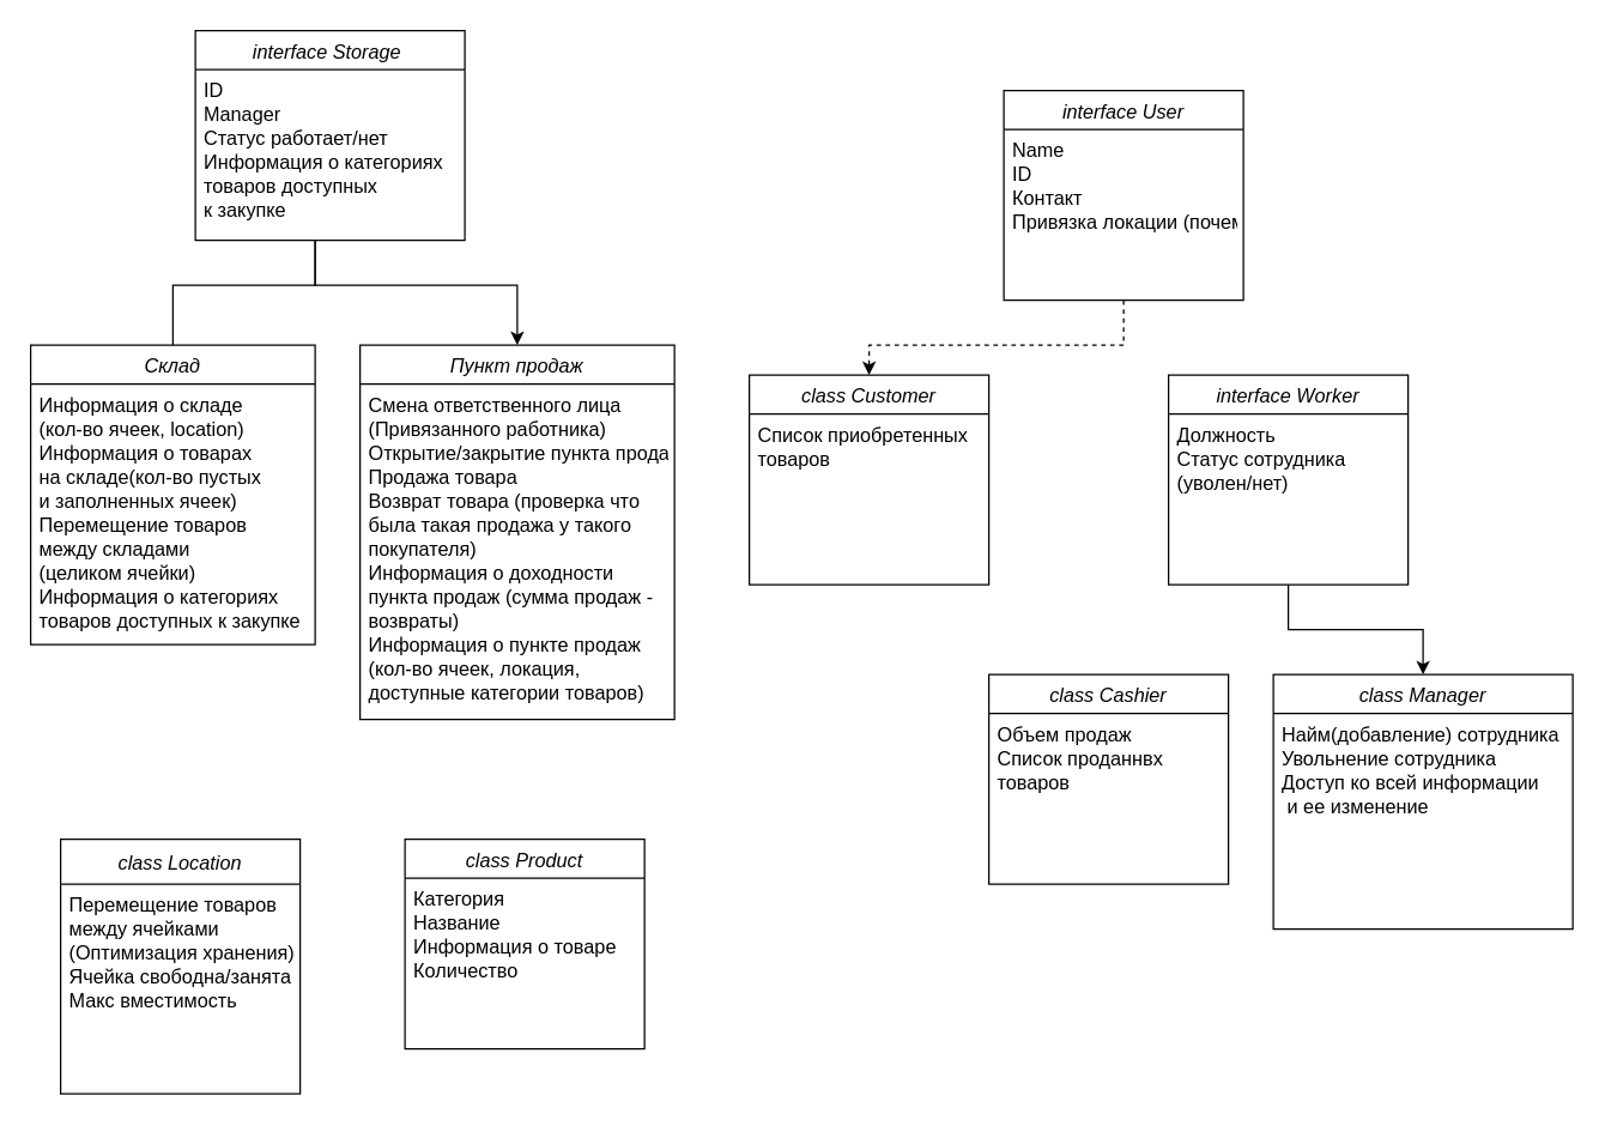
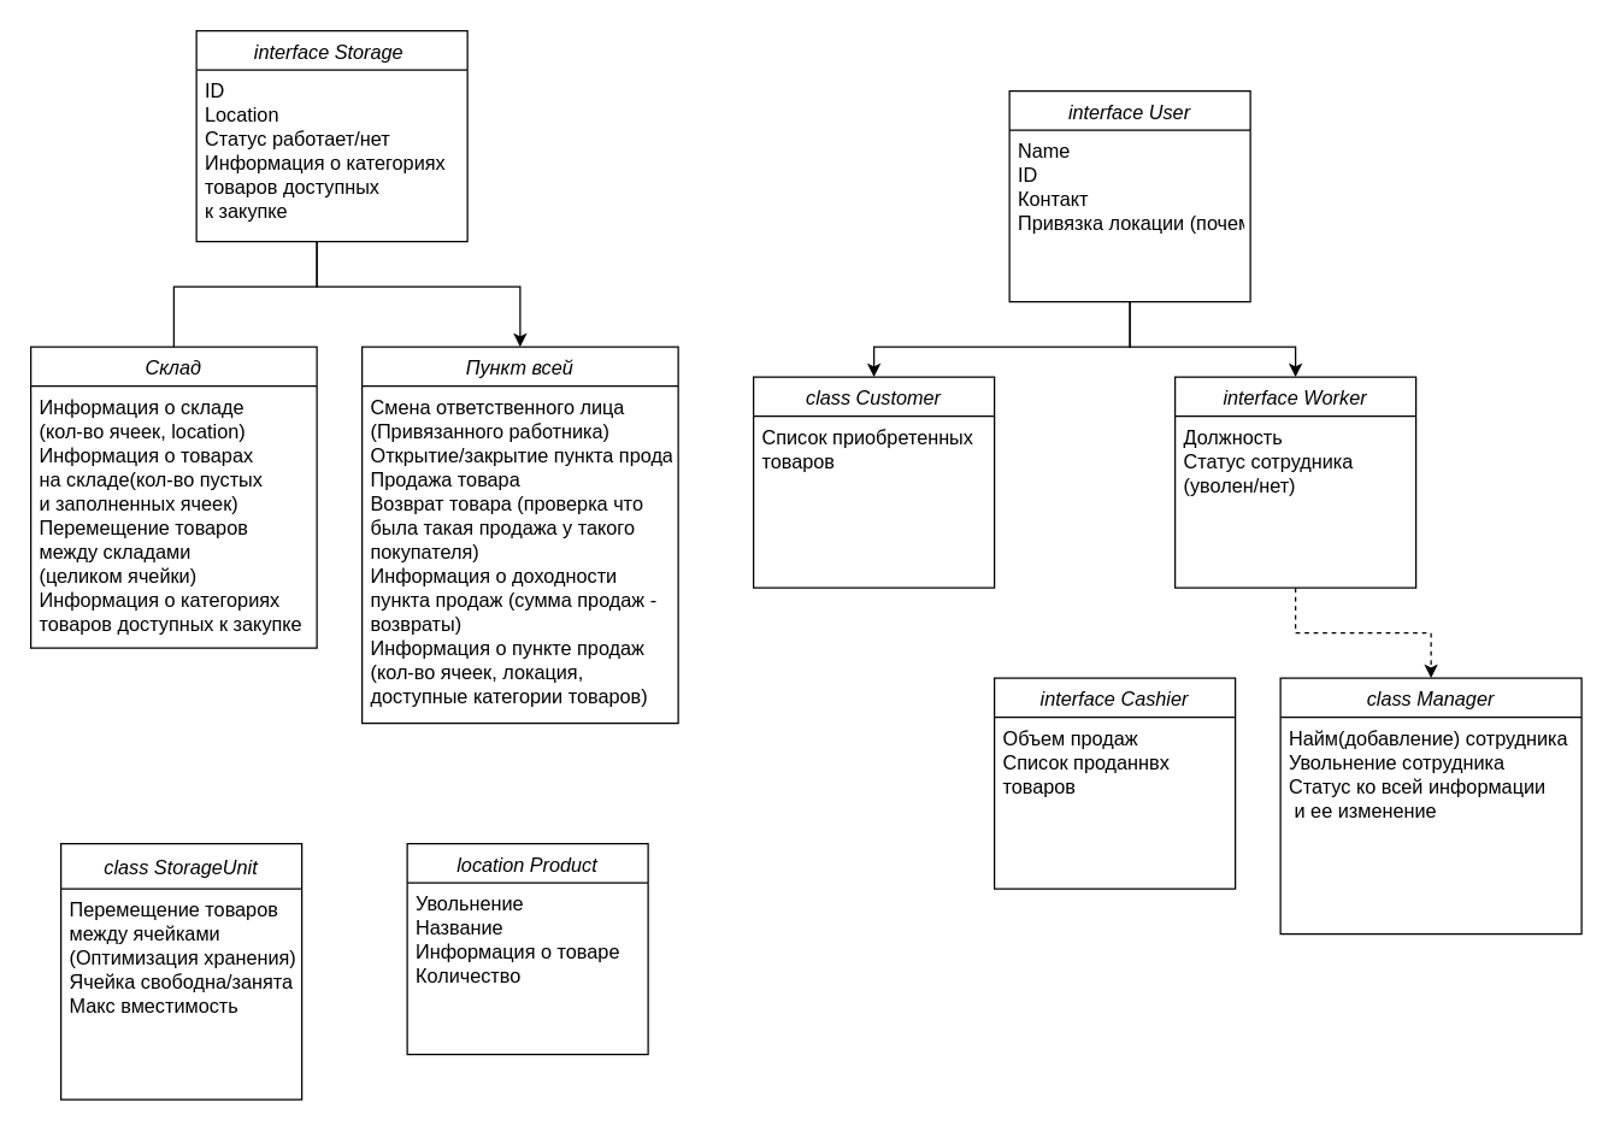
  <mxCell id="0" />
  <mxCell id="1" parent="0" />
  <mxCell id="2" value="Склад" style="swimlane;fontStyle=2;align=center;verticalAlign=top;childLayout=stackLayout;horizontal=1;startSize=26;horizontalStack=0;resizeParent=1;resizeLast=0;collapsible=1;marginBottom=0;rounded=0;shadow=0;strokeWidth=1;fontSize=13;" parent="1" vertex="1"><mxGeometry x="20" y="230" width="190" height="200" as="geometry"><mxRectangle x="230" y="140" width="160" height="26" as="alternateBounds" /></mxGeometry></mxCell>
  <mxCell id="3" value="Информация о складе&#10;(кол-во ячеек, location) &#10;Информация о товарах &#10;на складе(кол-во пустых &#10;и заполненных ячеек)&#10;Перемещение товаров&#10;между складами&#10;(целиком ячейки)&#10;Информация о категориях &#10;товаров доступных к закупке" style="text;align=left;verticalAlign=top;spacingLeft=4;spacingRight=4;overflow=hidden;rotatable=0;points=[[0,0.5],[1,0.5]];portConstraint=eastwest;fontSize=13;" parent="2" vertex="1"><mxGeometry y="26" width="190" height="174" as="geometry" /></mxCell>
- <mxCell id="4" value="class Location" style="swimlane;fontStyle=2;align=center;verticalAlign=middle;childLayout=stackLayout;horizontal=1;startSize=30;horizontalStack=0;resizeParent=1;resizeLast=0;collapsible=1;marginBottom=0;rounded=0;shadow=0;strokeWidth=1;fontSize=13;" parent="1" vertex="1"><mxGeometry x="40" y="560" width="160" height="170" as="geometry"><mxRectangle x="230" y="140" width="160" height="26" as="alternateBounds" /></mxGeometry></mxCell>
+ <mxCell id="4" value="class StorageUnit" style="swimlane;fontStyle=2;align=center;verticalAlign=middle;childLayout=stackLayout;horizontal=1;startSize=30;horizontalStack=0;resizeParent=1;resizeLast=0;collapsible=1;marginBottom=0;rounded=0;shadow=0;strokeWidth=1;fontSize=13;" parent="1" vertex="1"><mxGeometry x="40" y="560" width="160" height="170" as="geometry"><mxRectangle x="230" y="140" width="160" height="26" as="alternateBounds" /></mxGeometry></mxCell>
  <mxCell id="5" value="Перемещение товаров&#10;между ячейками &#10;(Оптимизация хранения)&#10;Ячейка свободна/занята&#10;Макс вместимость" style="text;align=left;verticalAlign=top;spacingLeft=4;spacingRight=4;overflow=hidden;rotatable=0;points=[[0,0.5],[1,0.5]];portConstraint=eastwest;fontSize=13;" parent="4" vertex="1"><mxGeometry y="30" width="160" height="130" as="geometry" /></mxCell>
- <mxCell id="6" value="class Product" style="swimlane;fontStyle=2;align=center;verticalAlign=top;childLayout=stackLayout;horizontal=1;startSize=26;horizontalStack=0;resizeParent=1;resizeLast=0;collapsible=1;marginBottom=0;rounded=0;shadow=0;strokeWidth=1;fontSize=13;" parent="1" vertex="1"><mxGeometry x="270" y="560" width="160" height="140" as="geometry"><mxRectangle x="230" y="140" width="160" height="26" as="alternateBounds" /></mxGeometry></mxCell>
- <mxCell id="7" value="Категория&#10;Название&#10;Информация о товаре&#10;Количество" style="text;align=left;verticalAlign=top;spacingLeft=4;spacingRight=4;overflow=hidden;rotatable=0;points=[[0,0.5],[1,0.5]];portConstraint=eastwest;fontSize=13;" parent="6" vertex="1"><mxGeometry y="26" width="160" height="114" as="geometry" /></mxCell>
+ <mxCell id="6" value="location Product" style="swimlane;fontStyle=2;align=center;verticalAlign=top;childLayout=stackLayout;horizontal=1;startSize=26;horizontalStack=0;resizeParent=1;resizeLast=0;collapsible=1;marginBottom=0;rounded=0;shadow=0;strokeWidth=1;fontSize=13;" parent="1" vertex="1"><mxGeometry x="270" y="560" width="160" height="140" as="geometry"><mxRectangle x="230" y="140" width="160" height="26" as="alternateBounds" /></mxGeometry></mxCell>
+ <mxCell id="7" value="Увольнение&#10;Название&#10;Информация о товаре&#10;Количество" style="text;align=left;verticalAlign=top;spacingLeft=4;spacingRight=4;overflow=hidden;rotatable=0;points=[[0,0.5],[1,0.5]];portConstraint=eastwest;fontSize=13;" parent="6" vertex="1"><mxGeometry y="26" width="160" height="114" as="geometry" /></mxCell>
  <mxCell id="8" value="interface Worker" style="swimlane;fontStyle=2;align=center;verticalAlign=top;childLayout=stackLayout;horizontal=1;startSize=26;horizontalStack=0;resizeParent=1;resizeLast=0;collapsible=1;marginBottom=0;rounded=0;shadow=0;strokeWidth=1;fontSize=13;" parent="1" vertex="1"><mxGeometry x="780" y="250" width="160" height="140" as="geometry"><mxRectangle x="230" y="140" width="160" height="26" as="alternateBounds" /></mxGeometry></mxCell>
  <mxCell id="9" value="Должность&#10;Статус сотрудника&#10;(уволен/нет)" style="text;align=left;verticalAlign=top;spacingLeft=4;spacingRight=4;overflow=hidden;rotatable=0;points=[[0,0.5],[1,0.5]];portConstraint=eastwest;fontSize=13;" parent="8" vertex="1"><mxGeometry y="26" width="160" height="114" as="geometry" /></mxCell>
- <mxCell id="10" value="Пункт продаж" style="swimlane;fontStyle=2;align=center;verticalAlign=top;childLayout=stackLayout;horizontal=1;startSize=26;horizontalStack=0;resizeParent=1;resizeLast=0;collapsible=1;marginBottom=0;rounded=0;shadow=0;strokeWidth=1;fontSize=13;" parent="1" vertex="1"><mxGeometry x="240" y="230" width="210" height="250" as="geometry"><mxRectangle x="230" y="140" width="160" height="26" as="alternateBounds" /></mxGeometry></mxCell>
+ <mxCell id="10" value="Пункт всей" style="swimlane;fontStyle=2;align=center;verticalAlign=top;childLayout=stackLayout;horizontal=1;startSize=26;horizontalStack=0;resizeParent=1;resizeLast=0;collapsible=1;marginBottom=0;rounded=0;shadow=0;strokeWidth=1;fontSize=13;" parent="1" vertex="1"><mxGeometry x="240" y="230" width="210" height="250" as="geometry"><mxRectangle x="230" y="140" width="160" height="26" as="alternateBounds" /></mxGeometry></mxCell>
  <mxCell id="11" value="Смена ответственного лица&#10;(Привязанного работника)&#10;Открытие/закрытие пункта продаж&#10;Продажа товара&#10;Возврат товара (проверка что &#10;была такая продажа у такого&#10;покупателя)&#10;Информация о доходности &#10;пункта продаж (сумма продаж -&#10;возвраты)&#10;Информация о пункте продаж &#10;(кол-во ячеек, локация, &#10;доступные категории товаров)&#10;" style="text;align=left;verticalAlign=top;spacingLeft=4;spacingRight=4;overflow=hidden;rotatable=0;points=[[0,0.5],[1,0.5]];portConstraint=eastwest;fontSize=13;" parent="10" vertex="1"><mxGeometry y="26" width="210" height="224" as="geometry" /></mxCell>
  <mxCell id="12" value="class Customer" style="swimlane;fontStyle=2;align=center;verticalAlign=top;childLayout=stackLayout;horizontal=1;startSize=26;horizontalStack=0;resizeParent=1;resizeLast=0;collapsible=1;marginBottom=0;rounded=0;shadow=0;strokeWidth=1;fontSize=13;" parent="1" vertex="1"><mxGeometry x="500" y="250" width="160" height="140" as="geometry"><mxRectangle x="230" y="140" width="160" height="26" as="alternateBounds" /></mxGeometry></mxCell>
  <mxCell id="13" value="Список приобретенных&#10;товаров" style="text;align=left;verticalAlign=top;spacingLeft=4;spacingRight=4;overflow=hidden;rotatable=0;points=[[0,0.5],[1,0.5]];portConstraint=eastwest;fontSize=13;" parent="12" vertex="1"><mxGeometry y="26" width="160" height="114" as="geometry" /></mxCell>
  <mxCell id="14" value="interface User" style="swimlane;fontStyle=2;align=center;verticalAlign=top;childLayout=stackLayout;horizontal=1;startSize=26;horizontalStack=0;resizeParent=1;resizeLast=0;collapsible=1;marginBottom=0;rounded=0;shadow=0;strokeWidth=1;fontSize=13;" parent="1" vertex="1"><mxGeometry x="670" y="60" width="160" height="140" as="geometry"><mxRectangle x="230" y="140" width="160" height="26" as="alternateBounds" /></mxGeometry></mxCell>
  <mxCell id="15" value="Name&#10;ID&#10;Контакт&#10;Привязка локации (почему бы и нет) " style="text;align=left;verticalAlign=top;spacingLeft=4;spacingRight=4;overflow=hidden;rotatable=0;points=[[0,0.5],[1,0.5]];portConstraint=eastwest;fontSize=13;" parent="14" vertex="1"><mxGeometry y="26" width="160" height="114" as="geometry" /></mxCell>
  <mxCell id="16" value="interface Storage " style="swimlane;fontStyle=2;align=center;verticalAlign=top;childLayout=stackLayout;horizontal=1;startSize=26;horizontalStack=0;resizeParent=1;resizeLast=0;collapsible=1;marginBottom=0;rounded=0;shadow=0;strokeWidth=1;fontSize=13;" parent="1" vertex="1"><mxGeometry x="130" y="20" width="180" height="140" as="geometry"><mxRectangle x="230" y="140" width="160" height="26" as="alternateBounds" /></mxGeometry></mxCell>
- <mxCell id="17" value="ID&#10;Manager&#10;Статус работает/нет&#10;Информация о категориях &#10;товаров доступных &#10;к закупке&#10;" style="text;align=left;verticalAlign=top;spacingLeft=4;spacingRight=4;overflow=hidden;rotatable=0;points=[[0,0.5],[1,0.5]];portConstraint=eastwest;fontSize=13;" parent="16" vertex="1"><mxGeometry y="26" width="180" height="114" as="geometry" /></mxCell>
+ <mxCell id="17" value="ID&#10;Location&#10;Статус работает/нет&#10;Информация о категориях &#10;товаров доступных &#10;к закупке&#10;" style="text;align=left;verticalAlign=top;spacingLeft=4;spacingRight=4;overflow=hidden;rotatable=0;points=[[0,0.5],[1,0.5]];portConstraint=eastwest;fontSize=13;" parent="16" vertex="1"><mxGeometry y="26" width="180" height="114" as="geometry" /></mxCell>
  <mxCell id="18" style="edgeStyle=orthogonalEdgeStyle;rounded=0;orthogonalLoop=1;jettySize=auto;html=1;entryX=0.5;entryY=0;entryDx=0;entryDy=0;endArrow=none;" parent="1" source="17" target="2" edge="1"><mxGeometry relative="1" as="geometry"><Array as="points"><mxPoint x="210" y="190" /><mxPoint x="115" y="190" /></Array></mxGeometry></mxCell>
  <mxCell id="19" style="edgeStyle=orthogonalEdgeStyle;rounded=0;orthogonalLoop=1;jettySize=auto;html=1;entryX=0.5;entryY=0;entryDx=0;entryDy=0;" parent="1" source="17" target="10" edge="1"><mxGeometry relative="1" as="geometry"><Array as="points"><mxPoint x="210" y="190" /><mxPoint x="345" y="190" /></Array></mxGeometry></mxCell>
- <mxCell id="20" style="edgeStyle=orthogonalEdgeStyle;rounded=0;orthogonalLoop=1;jettySize=auto;html=1;entryX=0.5;entryY=0;entryDx=0;entryDy=0;dashed=1;" parent="1" source="15" target="12" edge="1"><mxGeometry relative="1" as="geometry"><Array as="points"><mxPoint x="750" y="230" /><mxPoint x="580" y="230" /></Array></mxGeometry></mxCell>
- <mxCell id="22" value="class Cashier" style="swimlane;fontStyle=2;align=center;verticalAlign=top;childLayout=stackLayout;horizontal=1;startSize=26;horizontalStack=0;resizeParent=1;resizeLast=0;collapsible=1;marginBottom=0;rounded=0;shadow=0;strokeWidth=1;fontSize=13;" parent="1" vertex="1"><mxGeometry x="660" y="450" width="160" height="140" as="geometry"><mxRectangle x="230" y="140" width="160" height="26" as="alternateBounds" /></mxGeometry></mxCell>
+ <mxCell id="20" style="edgeStyle=orthogonalEdgeStyle;rounded=0;orthogonalLoop=1;jettySize=auto;html=1;entryX=0.5;entryY=0;entryDx=0;entryDy=0;" parent="1" source="15" target="12" edge="1"><mxGeometry relative="1" as="geometry"><Array as="points"><mxPoint x="750" y="230" /><mxPoint x="580" y="230" /></Array></mxGeometry></mxCell>
+ <mxCell id="21" style="edgeStyle=orthogonalEdgeStyle;rounded=0;orthogonalLoop=1;jettySize=auto;html=1;entryX=0.5;entryY=0;entryDx=0;entryDy=0;" parent="1" source="15" target="8" edge="1"><mxGeometry relative="1" as="geometry"><Array as="points"><mxPoint x="750" y="230" /><mxPoint x="860" y="230" /></Array></mxGeometry></mxCell>
+ <mxCell id="22" value="interface Cashier" style="swimlane;fontStyle=2;align=center;verticalAlign=top;childLayout=stackLayout;horizontal=1;startSize=26;horizontalStack=0;resizeParent=1;resizeLast=0;collapsible=1;marginBottom=0;rounded=0;shadow=0;strokeWidth=1;fontSize=13;" parent="1" vertex="1"><mxGeometry x="660" y="450" width="160" height="140" as="geometry"><mxRectangle x="230" y="140" width="160" height="26" as="alternateBounds" /></mxGeometry></mxCell>
  <mxCell id="23" value="Объем продаж&#10;Список проданнвх &#10;товаров" style="text;align=left;verticalAlign=top;spacingLeft=4;spacingRight=4;overflow=hidden;rotatable=0;points=[[0,0.5],[1,0.5]];portConstraint=eastwest;fontSize=13;" parent="22" vertex="1"><mxGeometry y="26" width="160" height="114" as="geometry" /></mxCell>
  <mxCell id="24" value="class Manager" style="swimlane;fontStyle=2;align=center;verticalAlign=top;childLayout=stackLayout;horizontal=1;startSize=26;horizontalStack=0;resizeParent=1;resizeLast=0;collapsible=1;marginBottom=0;rounded=0;shadow=0;strokeWidth=1;fontSize=13;" parent="1" vertex="1"><mxGeometry x="850" y="450" width="200" height="170" as="geometry"><mxRectangle x="230" y="140" width="160" height="26" as="alternateBounds" /></mxGeometry></mxCell>
- <mxCell id="25" value="Найм(добавление) сотрудника&#10;Увольнение сотрудника&#10;Доступ ко всей информации&#10; и ее изменение&#10;" style="text;align=left;verticalAlign=top;spacingLeft=4;spacingRight=4;overflow=hidden;rotatable=0;points=[[0,0.5],[1,0.5]];portConstraint=eastwest;fontSize=13;" parent="24" vertex="1"><mxGeometry y="26" width="200" height="144" as="geometry" /></mxCell>
- <mxCell id="26" style="edgeStyle=orthogonalEdgeStyle;rounded=0;orthogonalLoop=1;jettySize=auto;html=1;entryX=0.5;entryY=0;entryDx=0;entryDy=0;" parent="1" source="9" target="24" edge="1"><mxGeometry relative="1" as="geometry"><Array as="points"><mxPoint x="860" y="420" /><mxPoint x="950" y="420" /></Array></mxGeometry></mxCell>
+ <mxCell id="25" value="Найм(добавление) сотрудника&#10;Увольнение сотрудника&#10;Статус ко всей информации&#10; и ее изменение&#10;" style="text;align=left;verticalAlign=top;spacingLeft=4;spacingRight=4;overflow=hidden;rotatable=0;points=[[0,0.5],[1,0.5]];portConstraint=eastwest;fontSize=13;" parent="24" vertex="1"><mxGeometry y="26" width="200" height="144" as="geometry" /></mxCell>
+ <mxCell id="26" style="edgeStyle=orthogonalEdgeStyle;rounded=0;orthogonalLoop=1;jettySize=auto;html=1;entryX=0.5;entryY=0;entryDx=0;entryDy=0;dashed=1;" parent="1" source="9" target="24" edge="1"><mxGeometry relative="1" as="geometry"><Array as="points"><mxPoint x="860" y="420" /><mxPoint x="950" y="420" /></Array></mxGeometry></mxCell>
